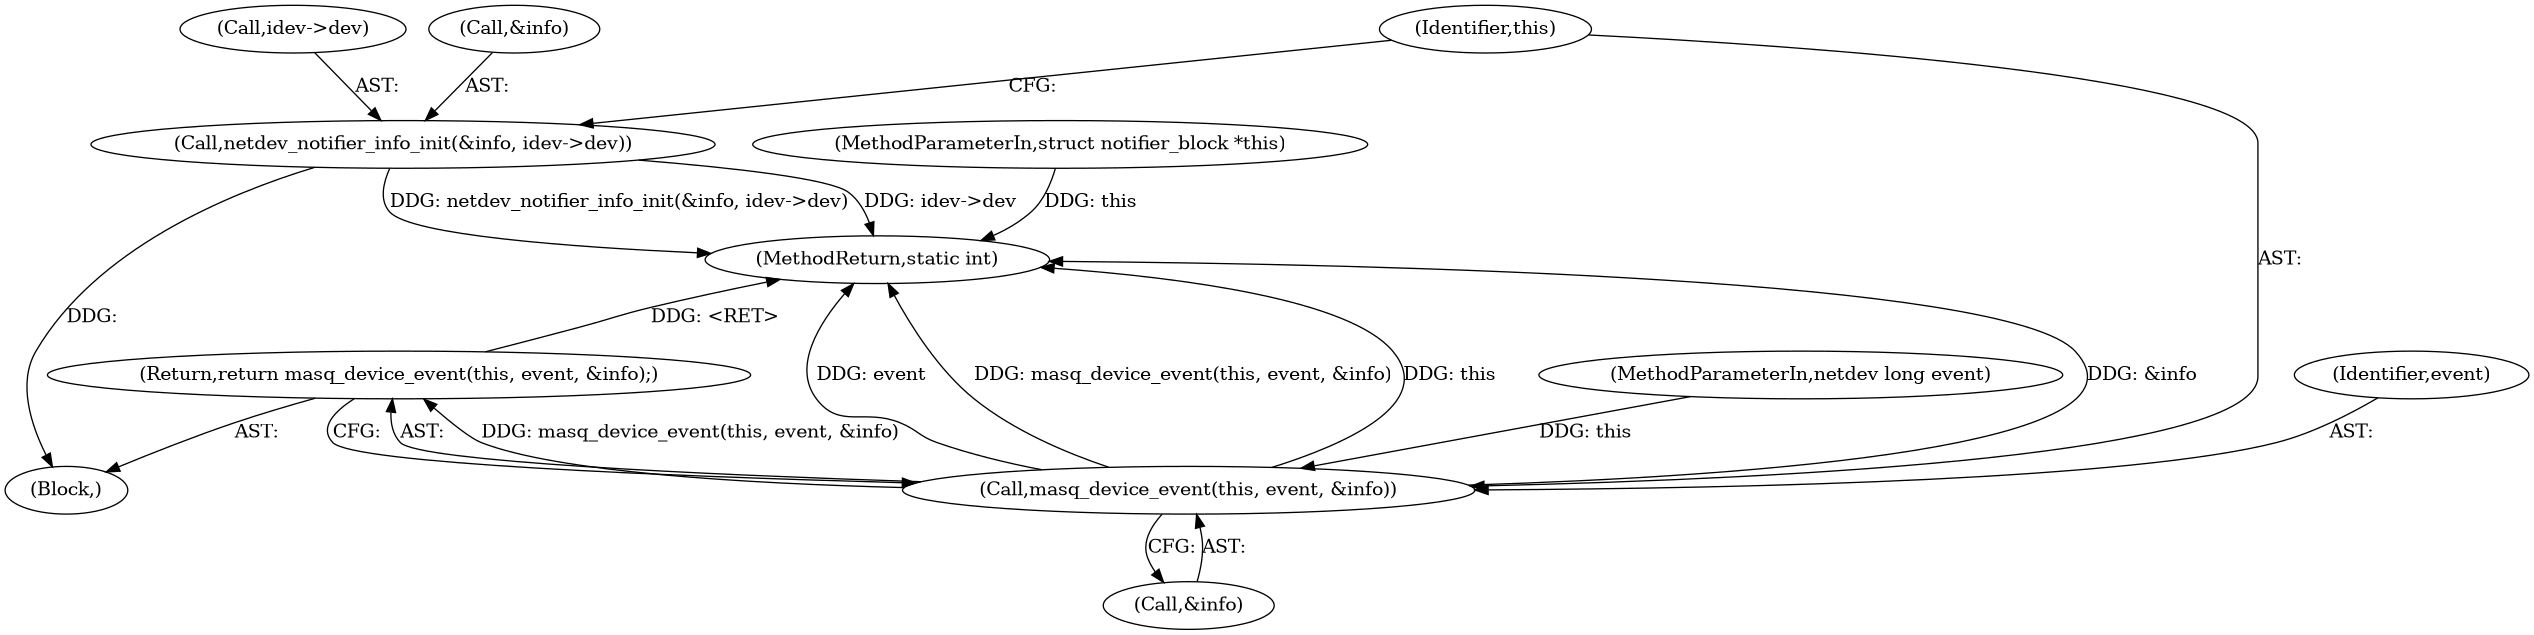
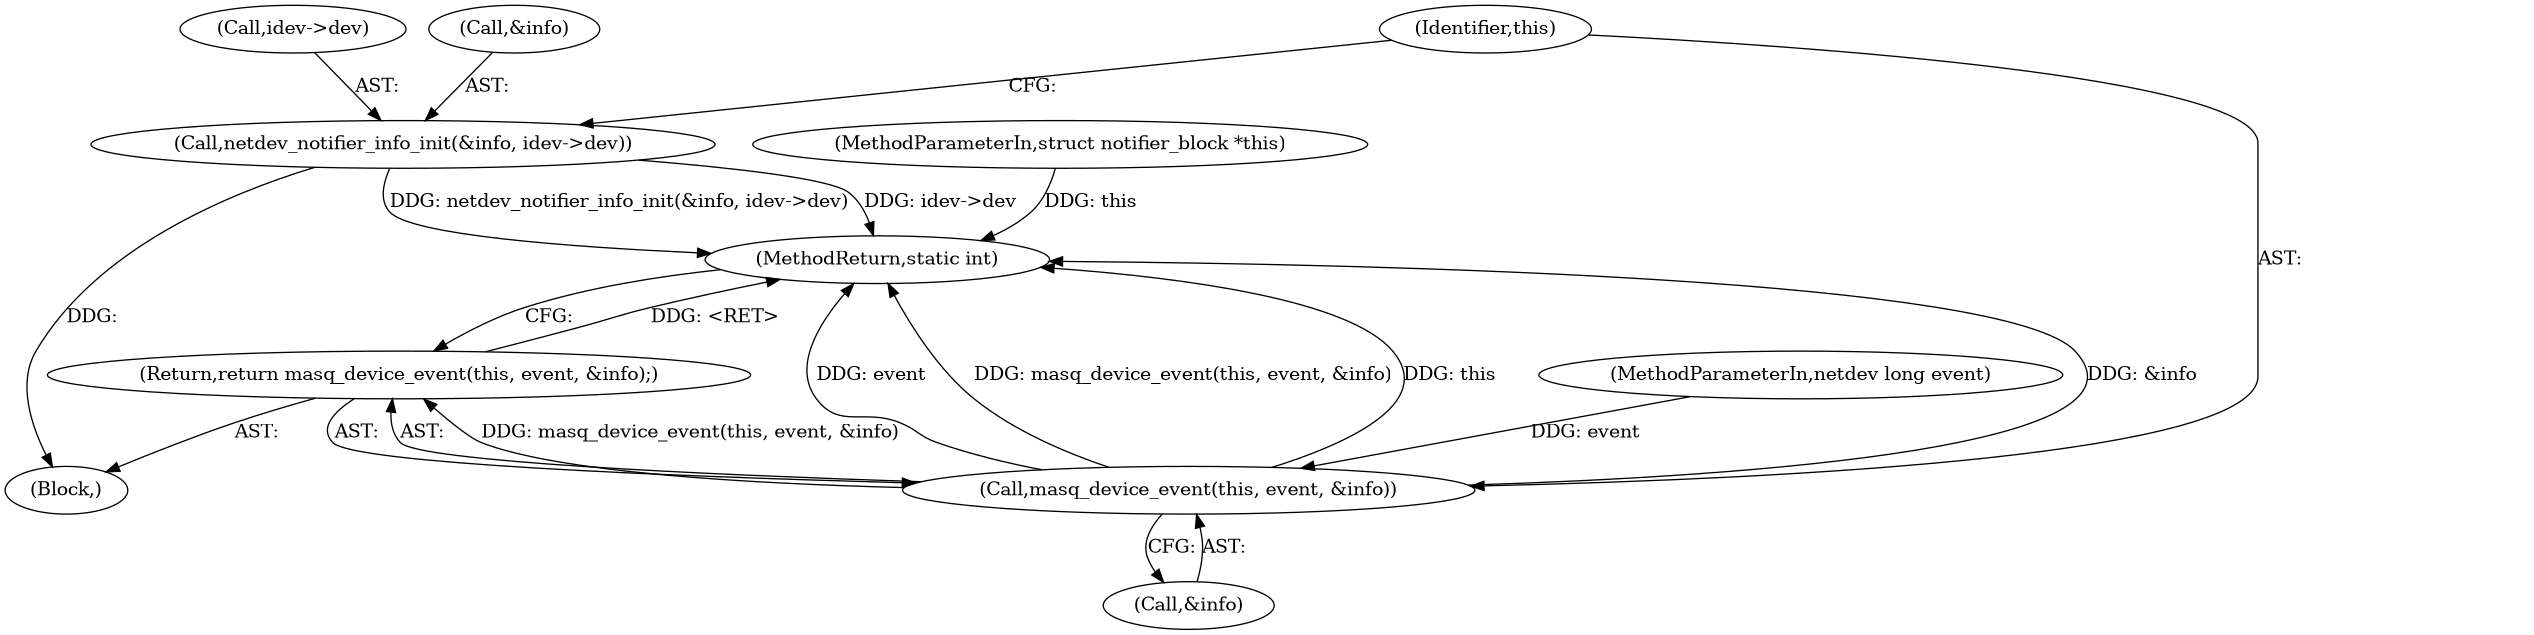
  digraph {
    n1 [label="(Call,netdev_notifier_info_init(&info, idev->dev))"]
    n2 [label="(MethodReturn,static int)"]
    n3 [label="(Block,)"]
    n4 [label="(Call,masq_device_event(this, event, &info))"]
    n5 [label="(Return,return masq_device_event(this, event, &info);)"]
    n6 [label="(Call,&info)"]
    n7 [label="(Call,idev->dev)"]
-   n8 [label="(Identifier,event)"]
    n9 [label="(Call,&info)"]
    n10 [label="(MethodParameterIn,netdev long event)"]
    n11 [label="(MethodParameterIn,struct notifier_block *this)"]
    n12 [label="(Identifier,this)"]
    n1 -> n2 [label="DDG: netdev_notifier_info_init(&info, idev->dev)"]
    n1 -> n2 [label="DDG: idev->dev"]
    n1 -> n3 [label="DDG: "]
+   n2 -> n5 [label="CFG: "]
    n4 -> n2 [label="DDG: event"]
    n4 -> n2 [label="DDG: masq_device_event(this, event, &info)"]
    n4 -> n2 [label="DDG: this"]
    n4 -> n2 [label="DDG: &info"]
    n4 -> n5 [label="AST: "]
    n4 -> n5 [label="DDG: masq_device_event(this, event, &info)"]
    n4 -> n6 [label="CFG: "]
    n5 -> n2 [label="DDG: <RET>"]
    n5 -> n3 [label="AST: "]
-   n5 -> n4 [label="CFG: "]
+   n5 -> n4 [label="AST: "]
    n6 -> n4 [label="AST: "]
    n7 -> n1 [label="AST: "]
-   n8 -> n4 [label="AST: "]
    n9 -> n1 [label="AST: "]
-   n10 -> n4 [label="DDG: this"]
+   n10 -> n4 [label="DDG: event"]
    n11 -> n2 [label="DDG: this"]
    n12 -> n1 [label="CFG: "]
    n12 -> n4 [label="AST: "]
  }
